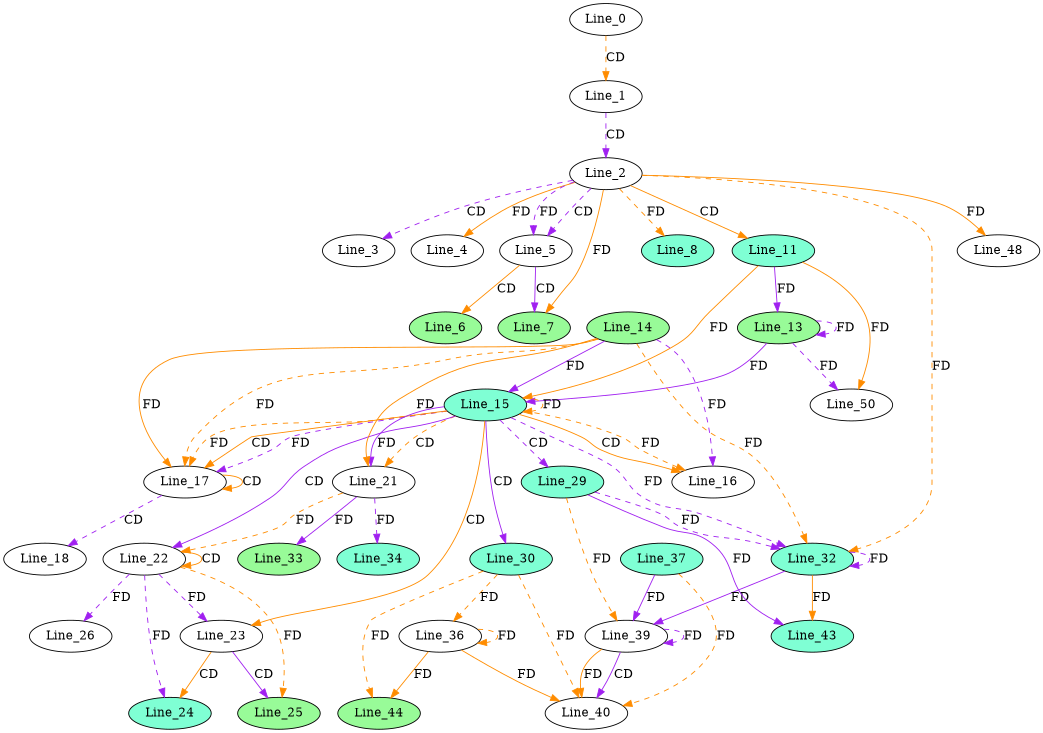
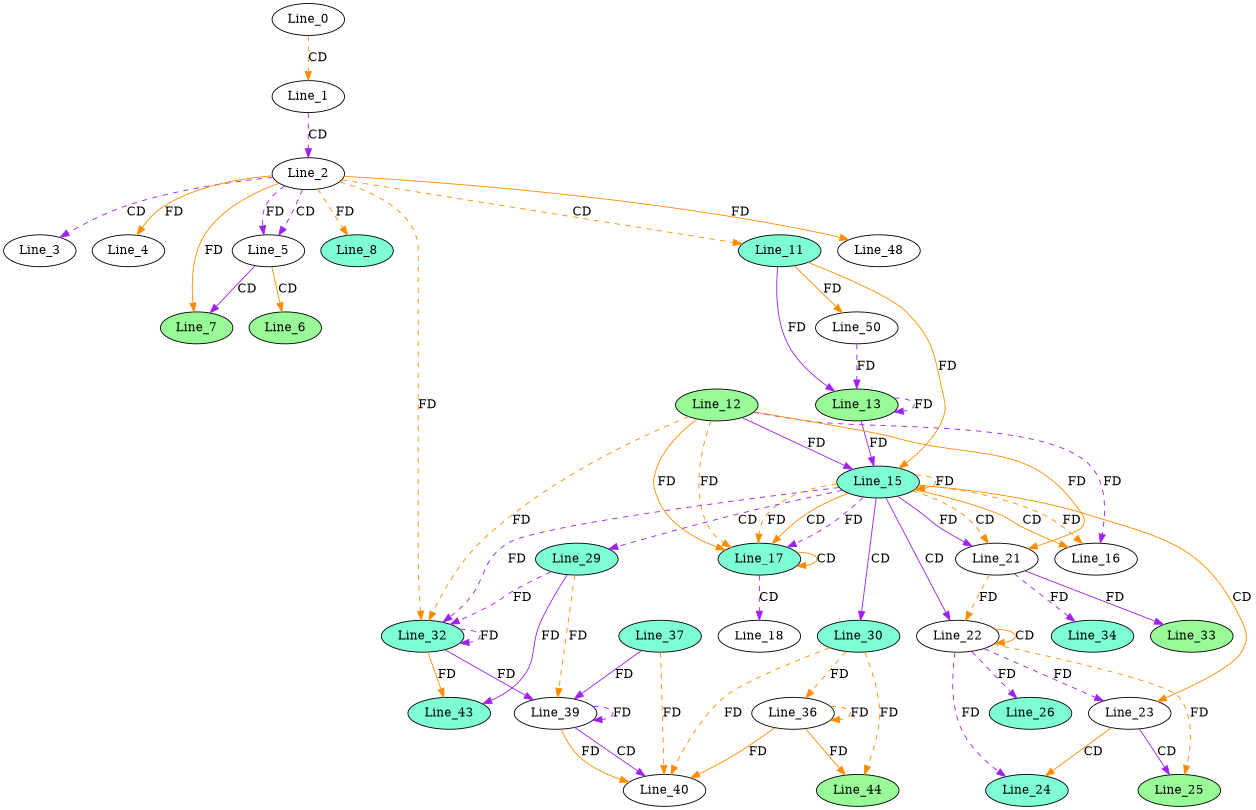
  digraph {
    node [fillcolor=white style=filled]
    edge [color=darkorange style=dashed]
    Line_0
    Line_1
    Line_2
    Line_3
    Line_4
    Line_5
    Line_7 [fillcolor=palegreen]
    Line_8 [fillcolor=aquamarine]
    Line_11 [fillcolor=aquamarine]
    Line_32 [fillcolor=aquamarine]
    Line_48
    Line_6 [fillcolor=palegreen]
    Line_13 [fillcolor=palegreen]
    Line_15 [fillcolor=aquamarine]
    Line_50
    Line_39
    Line_43 [fillcolor=aquamarine]
    Line_16
-   Line_17
+   Line_17 [fillcolor=aquamarine]
    Line_21
    Line_22
    Line_23
    Line_29 [fillcolor=aquamarine]
    Line_30 [fillcolor=aquamarine]
    Line_18
    Line_33 [fillcolor=palegreen]
    Line_34 [fillcolor=aquamarine]
    Line_24 [fillcolor=aquamarine]
    Line_25 [fillcolor=palegreen]
-   Line_26
+   Line_26 [fillcolor=aquamarine]
    Line_36
    Line_40
    Line_44 [fillcolor=palegreen]
-   Line_14 [fillcolor=palegreen]
+   Line_14 [fillcolor=palegreen label=Line_12]
    Line_37 [fillcolor=aquamarine]
    Line_0 -> Line_1 [label=CD]
    Line_1 -> Line_2 [color=purple label=CD]
    Line_2 -> Line_3 [color=purple label=CD]
    Line_2 -> Line_4 [label=FD style=solid]
    Line_2 -> Line_5 [color=purple label=CD]
    Line_2 -> Line_5 [color=purple label=FD]
    Line_2 -> Line_7 [label=FD style=solid]
    Line_2 -> Line_8 [label=FD]
-   Line_2 -> Line_11 [label=CD style=solid]
+   Line_2 -> Line_11 [label=CD]
    Line_2 -> Line_32 [label=FD]
    Line_2 -> Line_48 [label=FD style=solid]
    Line_5 -> Line_7 [color=purple label=CD style=solid]
    Line_5 -> Line_6 [label=CD style=solid]
    Line_11 -> Line_13 [color=purple label=FD style=solid]
    Line_11 -> Line_15 [label=FD style=solid]
    Line_11 -> Line_50 [label=FD style=solid]
    Line_32 -> Line_32 [color=purple label=FD]
    Line_32 -> Line_39 [color=purple label=FD style=solid]
    Line_32 -> Line_43 [label=FD style=solid]
    Line_13 -> Line_13 [color=purple label=FD]
    Line_13 -> Line_15 [color=purple label=FD style=solid]
-   Line_13 -> Line_50 [color=purple label=FD]
+   Line_50 -> Line_13 [color=purple label=FD]
    Line_15 -> Line_32 [color=purple label=FD]
    Line_15 -> Line_15 [label=FD]
    Line_15 -> Line_16 [label=CD style=solid]
    Line_15 -> Line_16 [label=FD]
    Line_15 -> Line_17 [label=CD style=solid]
    Line_15 -> Line_17 [color=purple label=FD]
    Line_15 -> Line_17 [label=FD]
    Line_15 -> Line_21 [label=CD]
    Line_15 -> Line_21 [color=purple label=FD style=solid]
    Line_15 -> Line_22 [color=purple label=CD style=solid]
    Line_15 -> Line_23 [label=CD style=solid]
    Line_15 -> Line_29 [color=purple label=CD]
    Line_15 -> Line_30 [color=purple label=CD style=solid]
    Line_39 -> Line_39 [color=purple label=FD]
    Line_39 -> Line_40 [color=purple label=CD style=solid]
    Line_39 -> Line_40 [label=FD style=solid]
    Line_17 -> Line_17 [label=CD style=solid]
    Line_17 -> Line_18 [color=purple label=CD]
    Line_21 -> Line_22 [label=FD]
    Line_21 -> Line_33 [color=purple label=FD style=solid]
    Line_21 -> Line_34 [color=purple label=FD]
    Line_22 -> Line_22 [label=CD style=solid]
    Line_22 -> Line_23 [color=purple label=FD]
    Line_22 -> Line_24 [color=purple label=FD]
    Line_22 -> Line_25 [label=FD]
    Line_22 -> Line_26 [color=purple label=FD]
    Line_23 -> Line_24 [label=CD style=solid]
    Line_23 -> Line_25 [color=purple label=CD style=solid]
    Line_29 -> Line_32 [color=purple label=FD]
    Line_29 -> Line_39 [label=FD]
    Line_29 -> Line_43 [color=purple label=FD style=solid]
    Line_30 -> Line_36 [label=FD]
    Line_30 -> Line_40 [label=FD]
    Line_30 -> Line_44 [label=FD]
    Line_36 -> Line_36 [label=FD]
    Line_36 -> Line_40 [label=FD style=solid]
    Line_36 -> Line_44 [label=FD style=solid]
    Line_14 -> Line_32 [label=FD]
    Line_14 -> Line_15 [color=purple label=FD style=solid]
    Line_14 -> Line_16 [color=purple label=FD]
    Line_14 -> Line_17 [label=FD style=solid]
    Line_14 -> Line_17 [label=FD]
    Line_14 -> Line_21 [label=FD style=solid]
    Line_37 -> Line_39 [color=purple label=FD style=solid]
    Line_37 -> Line_40 [label=FD]
  }
